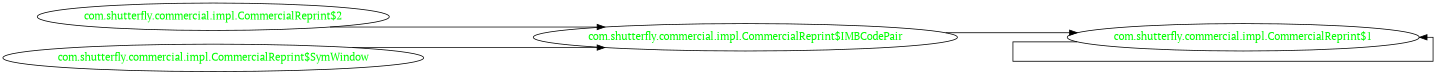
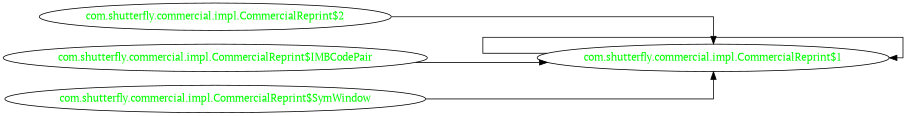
  digraph {
    concentrate=true
    fontname="PT Serif"
    rankdir=LR
    ranksep=2.0
    splines=ortho
    node [fontcolor=green fontname="PT Serif"]
    edge [fontname="PT Serif"]
    "com.shutterfly.commercial.impl.CommercialReprint$1"
    "com.shutterfly.commercial.impl.CommercialReprint$2"
    "com.shutterfly.commercial.impl.CommercialReprint$IMBCodePair"
    "com.shutterfly.commercial.impl.CommercialReprint$SymWindow"
    "com.shutterfly.commercial.impl.CommercialReprint$1" -> "com.shutterfly.commercial.impl.CommercialReprint$1"
-   "com.shutterfly.commercial.impl.CommercialReprint$2" -> "com.shutterfly.commercial.impl.CommercialReprint$IMBCodePair"
+   "com.shutterfly.commercial.impl.CommercialReprint$2" -> "com.shutterfly.commercial.impl.CommercialReprint$1"
    "com.shutterfly.commercial.impl.CommercialReprint$IMBCodePair" -> "com.shutterfly.commercial.impl.CommercialReprint$1"
-   "com.shutterfly.commercial.impl.CommercialReprint$SymWindow" -> "com.shutterfly.commercial.impl.CommercialReprint$IMBCodePair"
+   "com.shutterfly.commercial.impl.CommercialReprint$SymWindow" -> "com.shutterfly.commercial.impl.CommercialReprint$1"
  }
